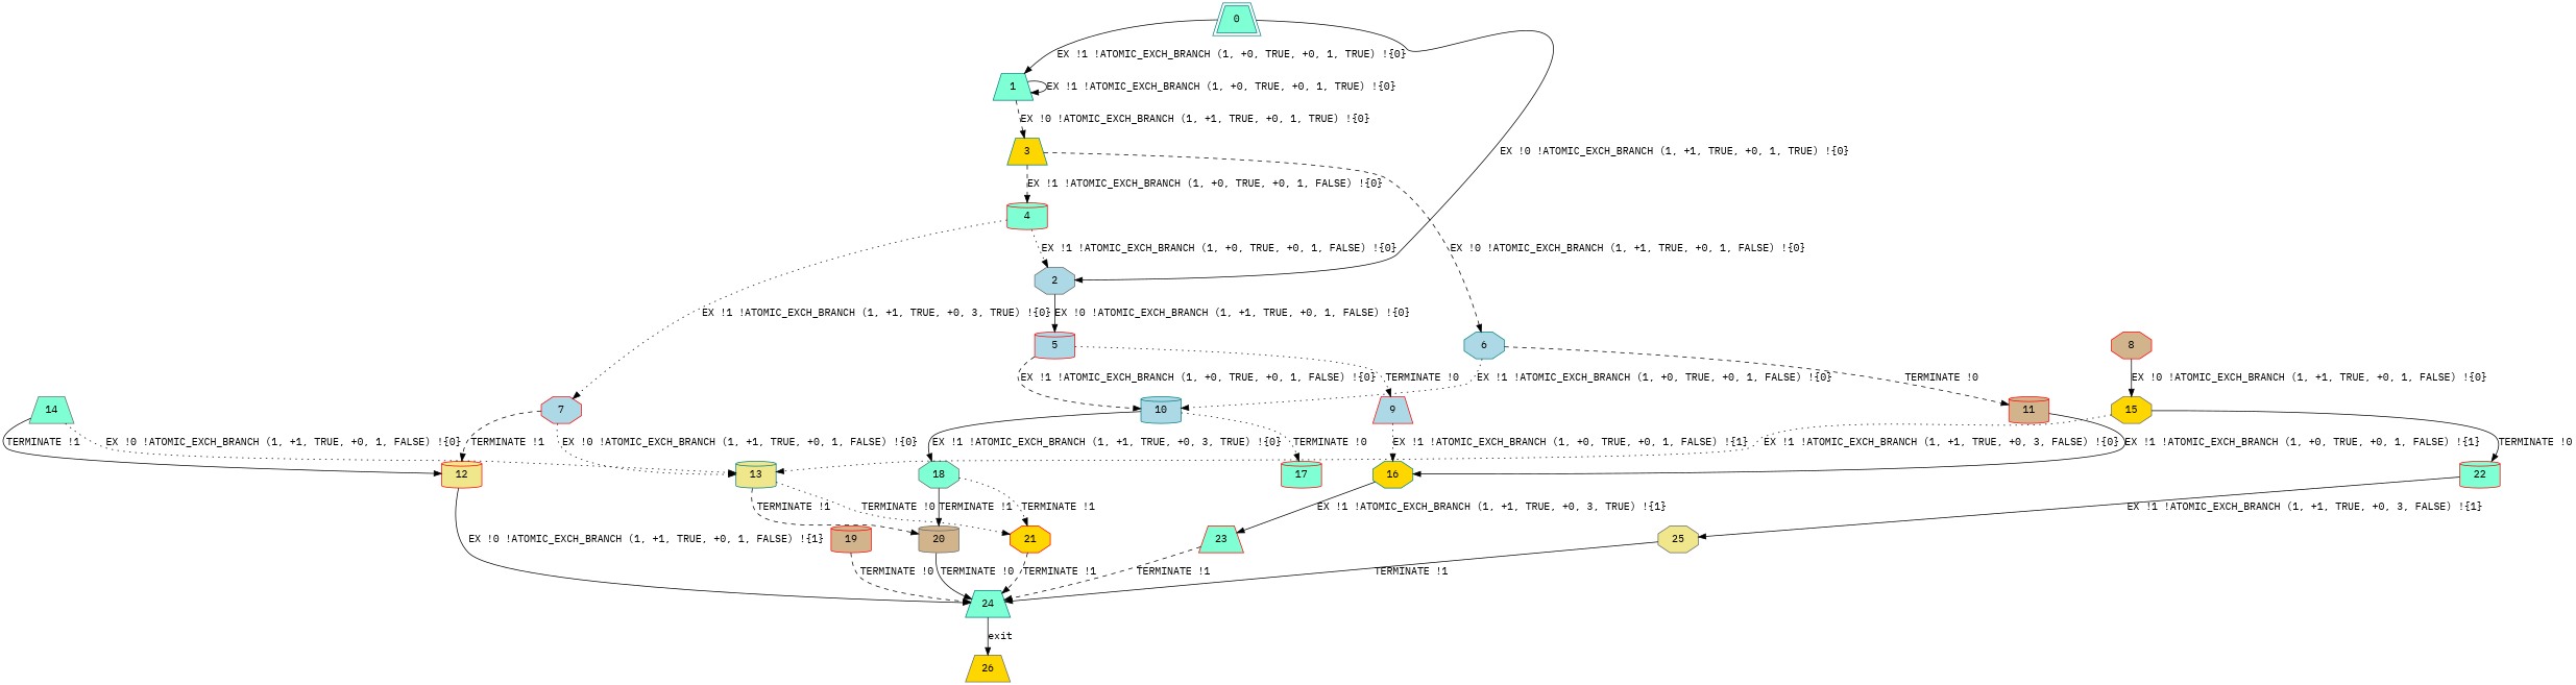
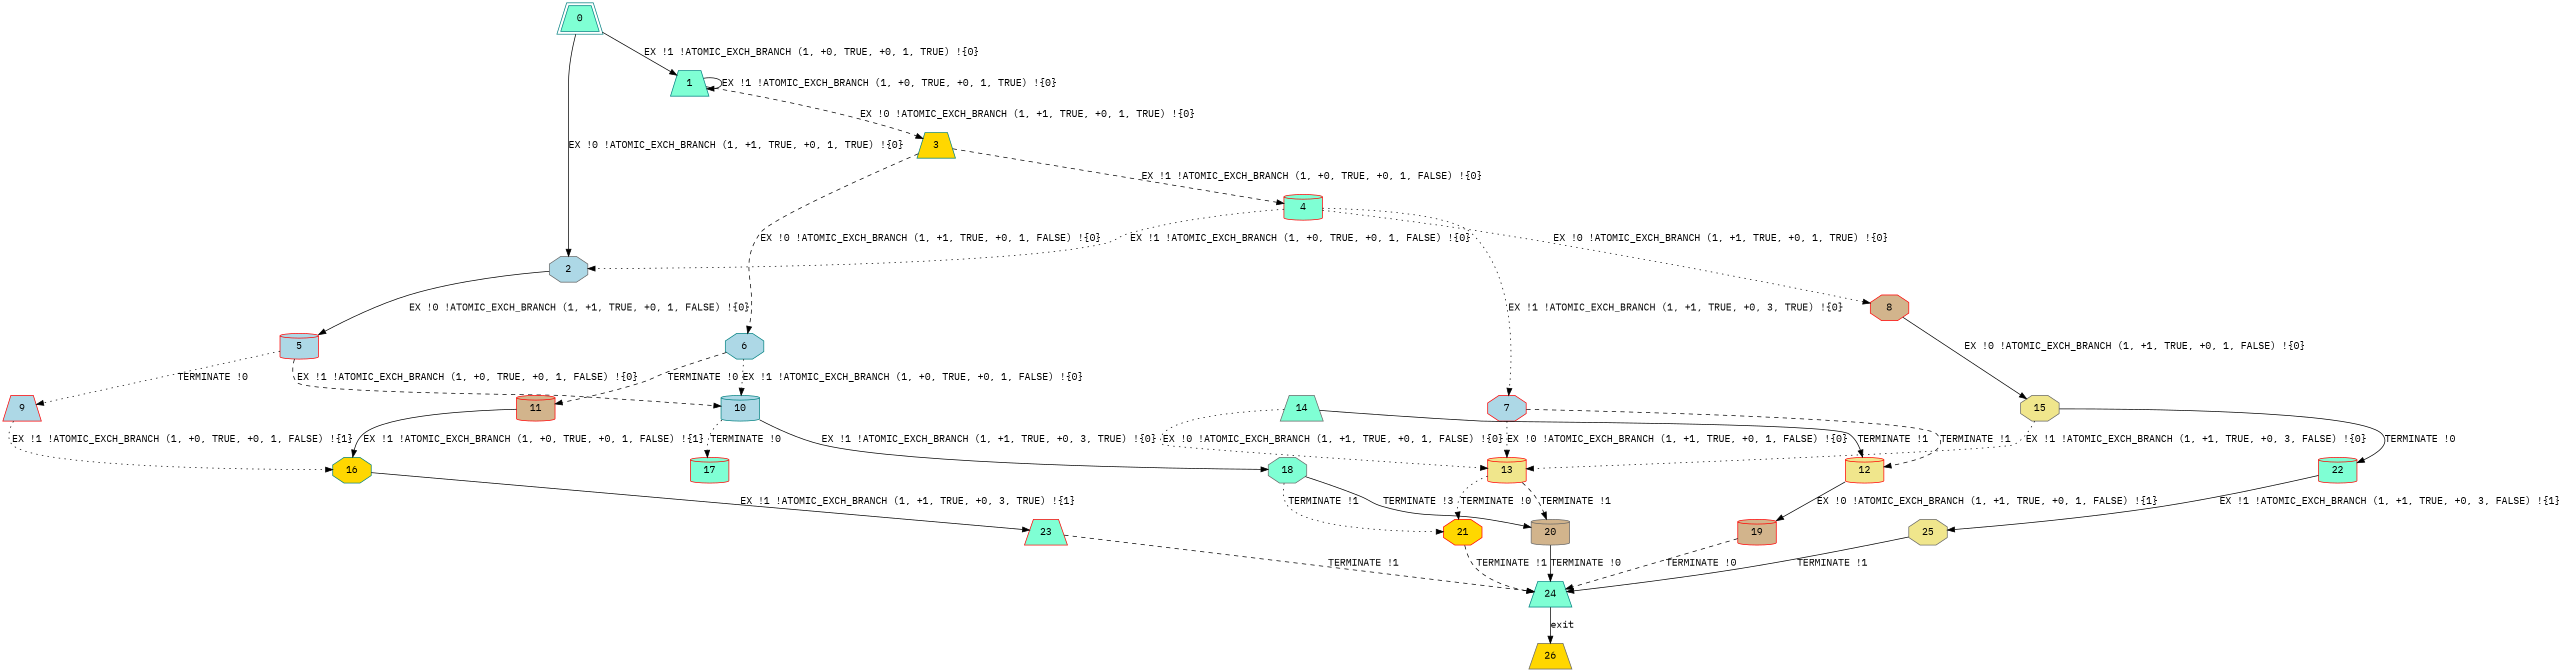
  digraph {
    fontname="IBM Plex Mono"
    node [color=red fillcolor=aquamarine fontname="IBM Plex Mono" shape=cylinder style=filled]
    edge [fontname="IBM Plex Mono" style=solid]
    0 [color=teal peripheries=2 shape=trapezium]
    1 [color=teal shape=trapezium]
    2 [color=gray40 fillcolor=lightblue shape=octagon]
    3 [color=teal fillcolor=gold shape=trapezium]
    5 [fillcolor=lightblue]
    4
    6 [color=teal fillcolor=lightblue shape=octagon]
    7 [fillcolor=lightblue shape=octagon]
    8 [fillcolor=tan shape=octagon]
    9 [fillcolor=lightblue shape=trapezium]
    10 [color=teal fillcolor=lightblue]
    11 [fillcolor=tan]
    12 [fillcolor=khaki]
-   13 [color=teal fillcolor=khaki]
-   15 [color=gray40 fillcolor=gold shape=octagon]
+   13 [fillcolor=khaki]
+   15 [color=gray40 fillcolor=khaki shape=octagon]
    16 [color=teal fillcolor=gold shape=octagon]
    17
    18 [color=gray40 shape=octagon]
    19 [fillcolor=tan]
    20 [color=gray40 fillcolor=tan]
    21 [fillcolor=gold shape=octagon]
    14 [color=gray40 shape=trapezium]
    22
    23 [shape=trapezium]
    24 [color=teal shape=trapezium]
    25 [color=gray40 fillcolor=khaki shape=octagon]
    26 [color=gray40 fillcolor=gold shape=trapezium]
    0 -> 1 [label="EX !1 !ATOMIC_EXCH_BRANCH (1, +0, TRUE, +0, 1, TRUE) !{0}"]
    0 -> 2 [label="EX !0 !ATOMIC_EXCH_BRANCH (1, +1, TRUE, +0, 1, TRUE) !{0}"]
    1 -> 1 [label="EX !1 !ATOMIC_EXCH_BRANCH (1, +0, TRUE, +0, 1, TRUE) !{0}"]
    1 -> 3 [label="EX !0 !ATOMIC_EXCH_BRANCH (1, +1, TRUE, +0, 1, TRUE) !{0}" style=dashed]
    2 -> 5 [label="EX !0 !ATOMIC_EXCH_BRANCH (1, +1, TRUE, +0, 1, FALSE) !{0}"]
    3 -> 4 [label="EX !1 !ATOMIC_EXCH_BRANCH (1, +0, TRUE, +0, 1, FALSE) !{0}" style=dashed]
    3 -> 6 [label="EX !0 !ATOMIC_EXCH_BRANCH (1, +1, TRUE, +0, 1, FALSE) !{0}" style=dashed]
    5 -> 9 [label="TERMINATE !0" style=dotted]
    5 -> 10 [label="EX !1 !ATOMIC_EXCH_BRANCH (1, +0, TRUE, +0, 1, FALSE) !{0}" style=dashed]
    4 -> 2 [label="EX !1 !ATOMIC_EXCH_BRANCH (1, +0, TRUE, +0, 1, FALSE) !{0}" style=dotted]
    4 -> 7 [label="EX !1 !ATOMIC_EXCH_BRANCH (1, +1, TRUE, +0, 3, TRUE) !{0}" style=dotted]
+   4 -> 8 [label="EX !0 !ATOMIC_EXCH_BRANCH (1, +1, TRUE, +0, 1, TRUE) !{0}" style=dotted]
    6 -> 10 [label="EX !1 !ATOMIC_EXCH_BRANCH (1, +0, TRUE, +0, 1, FALSE) !{0}" style=dotted]
    6 -> 11 [label="TERMINATE !0" style=dashed]
    7 -> 12 [label="TERMINATE !1" style=dashed]
    7 -> 13 [label="EX !0 !ATOMIC_EXCH_BRANCH (1, +1, TRUE, +0, 1, FALSE) !{0}" style=dotted]
    8 -> 15 [label="EX !0 !ATOMIC_EXCH_BRANCH (1, +1, TRUE, +0, 1, FALSE) !{0}"]
    9 -> 16 [label="EX !1 !ATOMIC_EXCH_BRANCH (1, +0, TRUE, +0, 1, FALSE) !{1}" style=dotted]
    10 -> 17 [label="TERMINATE !0" style=dotted]
    10 -> 18 [label="EX !1 !ATOMIC_EXCH_BRANCH (1, +1, TRUE, +0, 3, TRUE) !{0}"]
    11 -> 16 [label="EX !1 !ATOMIC_EXCH_BRANCH (1, +0, TRUE, +0, 1, FALSE) !{1}"]
-   12 -> 24 [label="EX !0 !ATOMIC_EXCH_BRANCH (1, +1, TRUE, +0, 1, FALSE) !{1}"]
+   12 -> 19 [label="EX !0 !ATOMIC_EXCH_BRANCH (1, +1, TRUE, +0, 1, FALSE) !{1}"]
    13 -> 20 [label="TERMINATE !1" style=dashed]
    13 -> 21 [label="TERMINATE !0" style=dotted]
    15 -> 13 [label="EX !1 !ATOMIC_EXCH_BRANCH (1, +1, TRUE, +0, 3, FALSE) !{0}" style=dotted]
    15 -> 22 [label="TERMINATE !0"]
    16 -> 23 [label="EX !1 !ATOMIC_EXCH_BRANCH (1, +1, TRUE, +0, 3, TRUE) !{1}"]
-   18 -> 20 [label="TERMINATE !1"]
+   18 -> 20 [label="TERMINATE !3"]
    18 -> 21 [label="TERMINATE !1" style=dotted]
    19 -> 24 [label="TERMINATE !0" style=dashed]
    20 -> 24 [label="TERMINATE !0"]
    21 -> 24 [label="TERMINATE !1" style=dashed]
    14 -> 12 [label="TERMINATE !1"]
    14 -> 13 [label="EX !0 !ATOMIC_EXCH_BRANCH (1, +1, TRUE, +0, 1, FALSE) !{0}" style=dotted]
    22 -> 25 [label="EX !1 !ATOMIC_EXCH_BRANCH (1, +1, TRUE, +0, 3, FALSE) !{1}"]
    23 -> 24 [label="TERMINATE !1" style=dashed]
    24 -> 26 [label=exit]
    25 -> 24 [label="TERMINATE !1"]
  }
